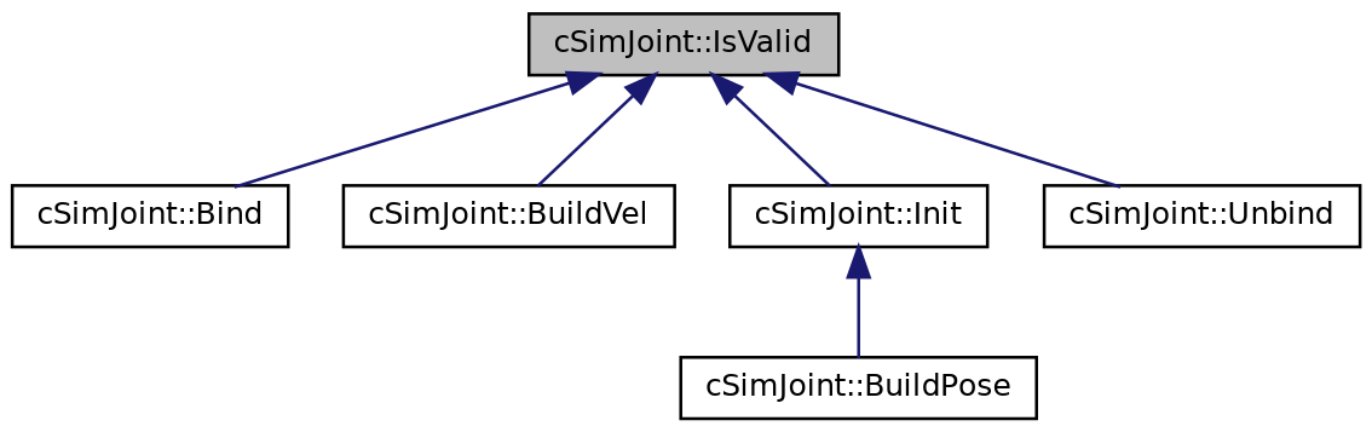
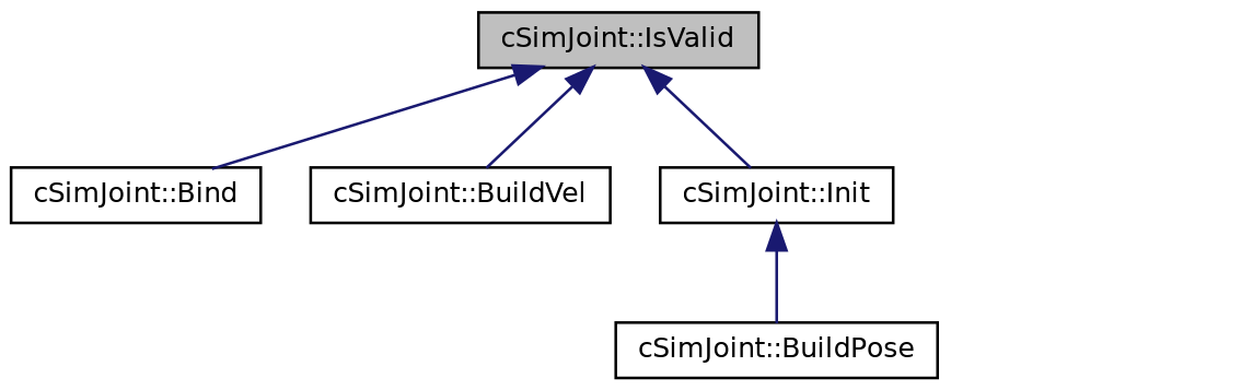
  digraph {
    rankdir=TB
    node [color=black fillcolor=white fontname=Helvetica fontsize=10 shape=record style=filled]
    edge [color=midnightblue dir=back fontname=Helvetica fontsize=10 labelfontname=Helvetica labelfontsize=10 style=solid]
    n1 [fillcolor=grey75 fontcolor=black height=0.2 label="cSimJoint::IsValid" width=0.4]
    n2 [height=0.2 label="cSimJoint::Bind" width=0.4]
    n3 [height=0.2 label="cSimJoint::BuildVel" width=0.4]
    n4 [height=0.2 label="cSimJoint::Init" width=0.4]
-   n5 [height=0.2 label="cSimJoint::Unbind" width=0.4]
    n6 [height=0.2 label="cSimJoint::BuildPose" width=0.4]
    n1 -> n2
    n1 -> n3
    n1 -> n4
-   n1 -> n5
    n4 -> n6
  }
